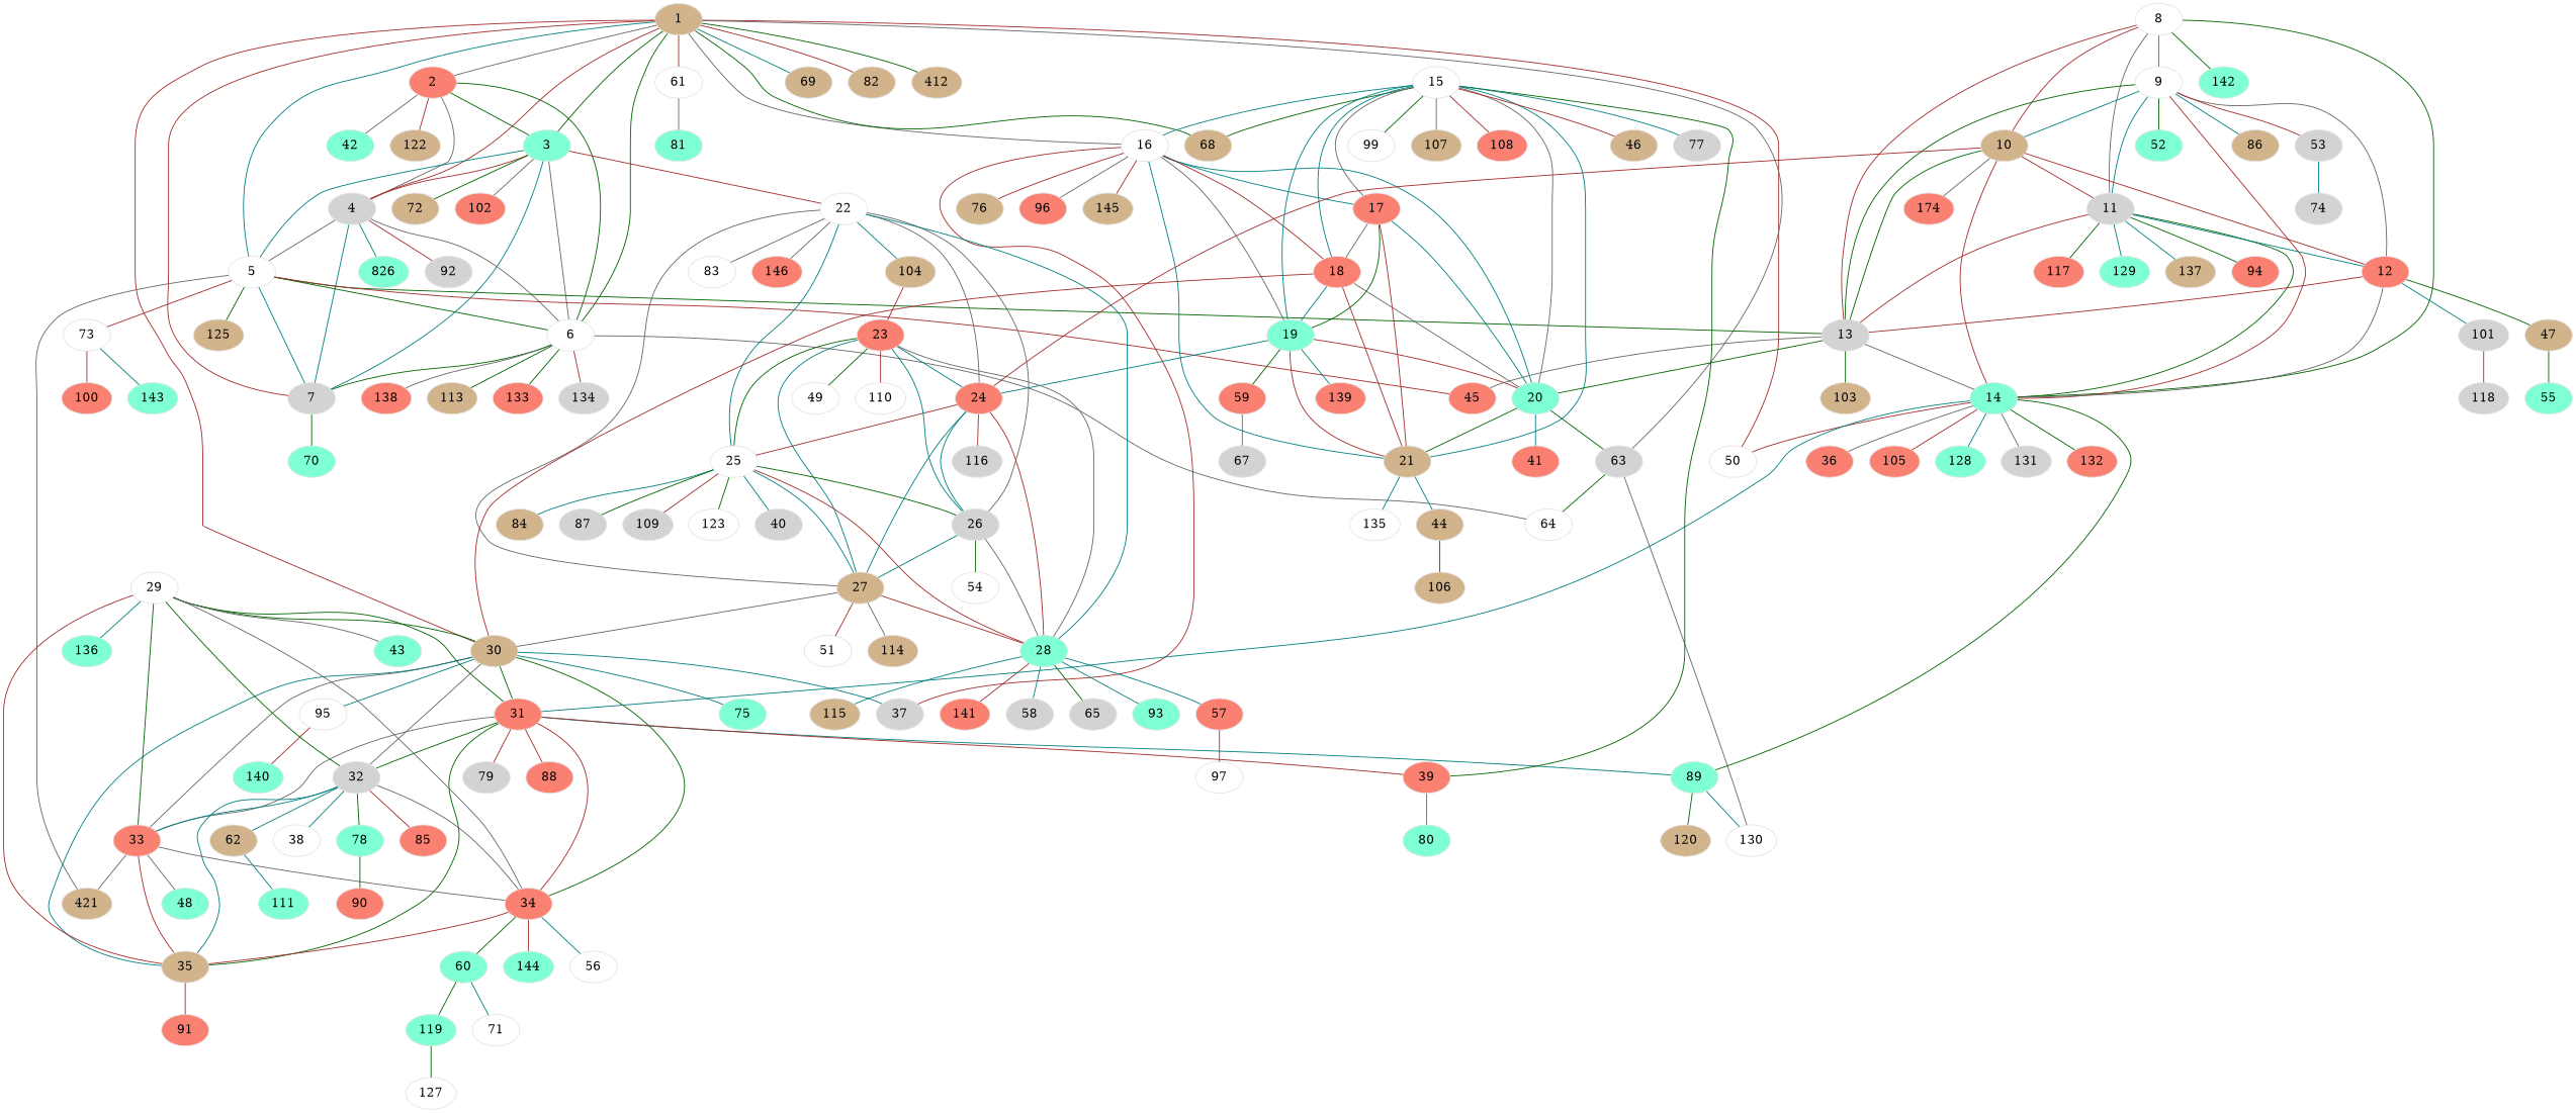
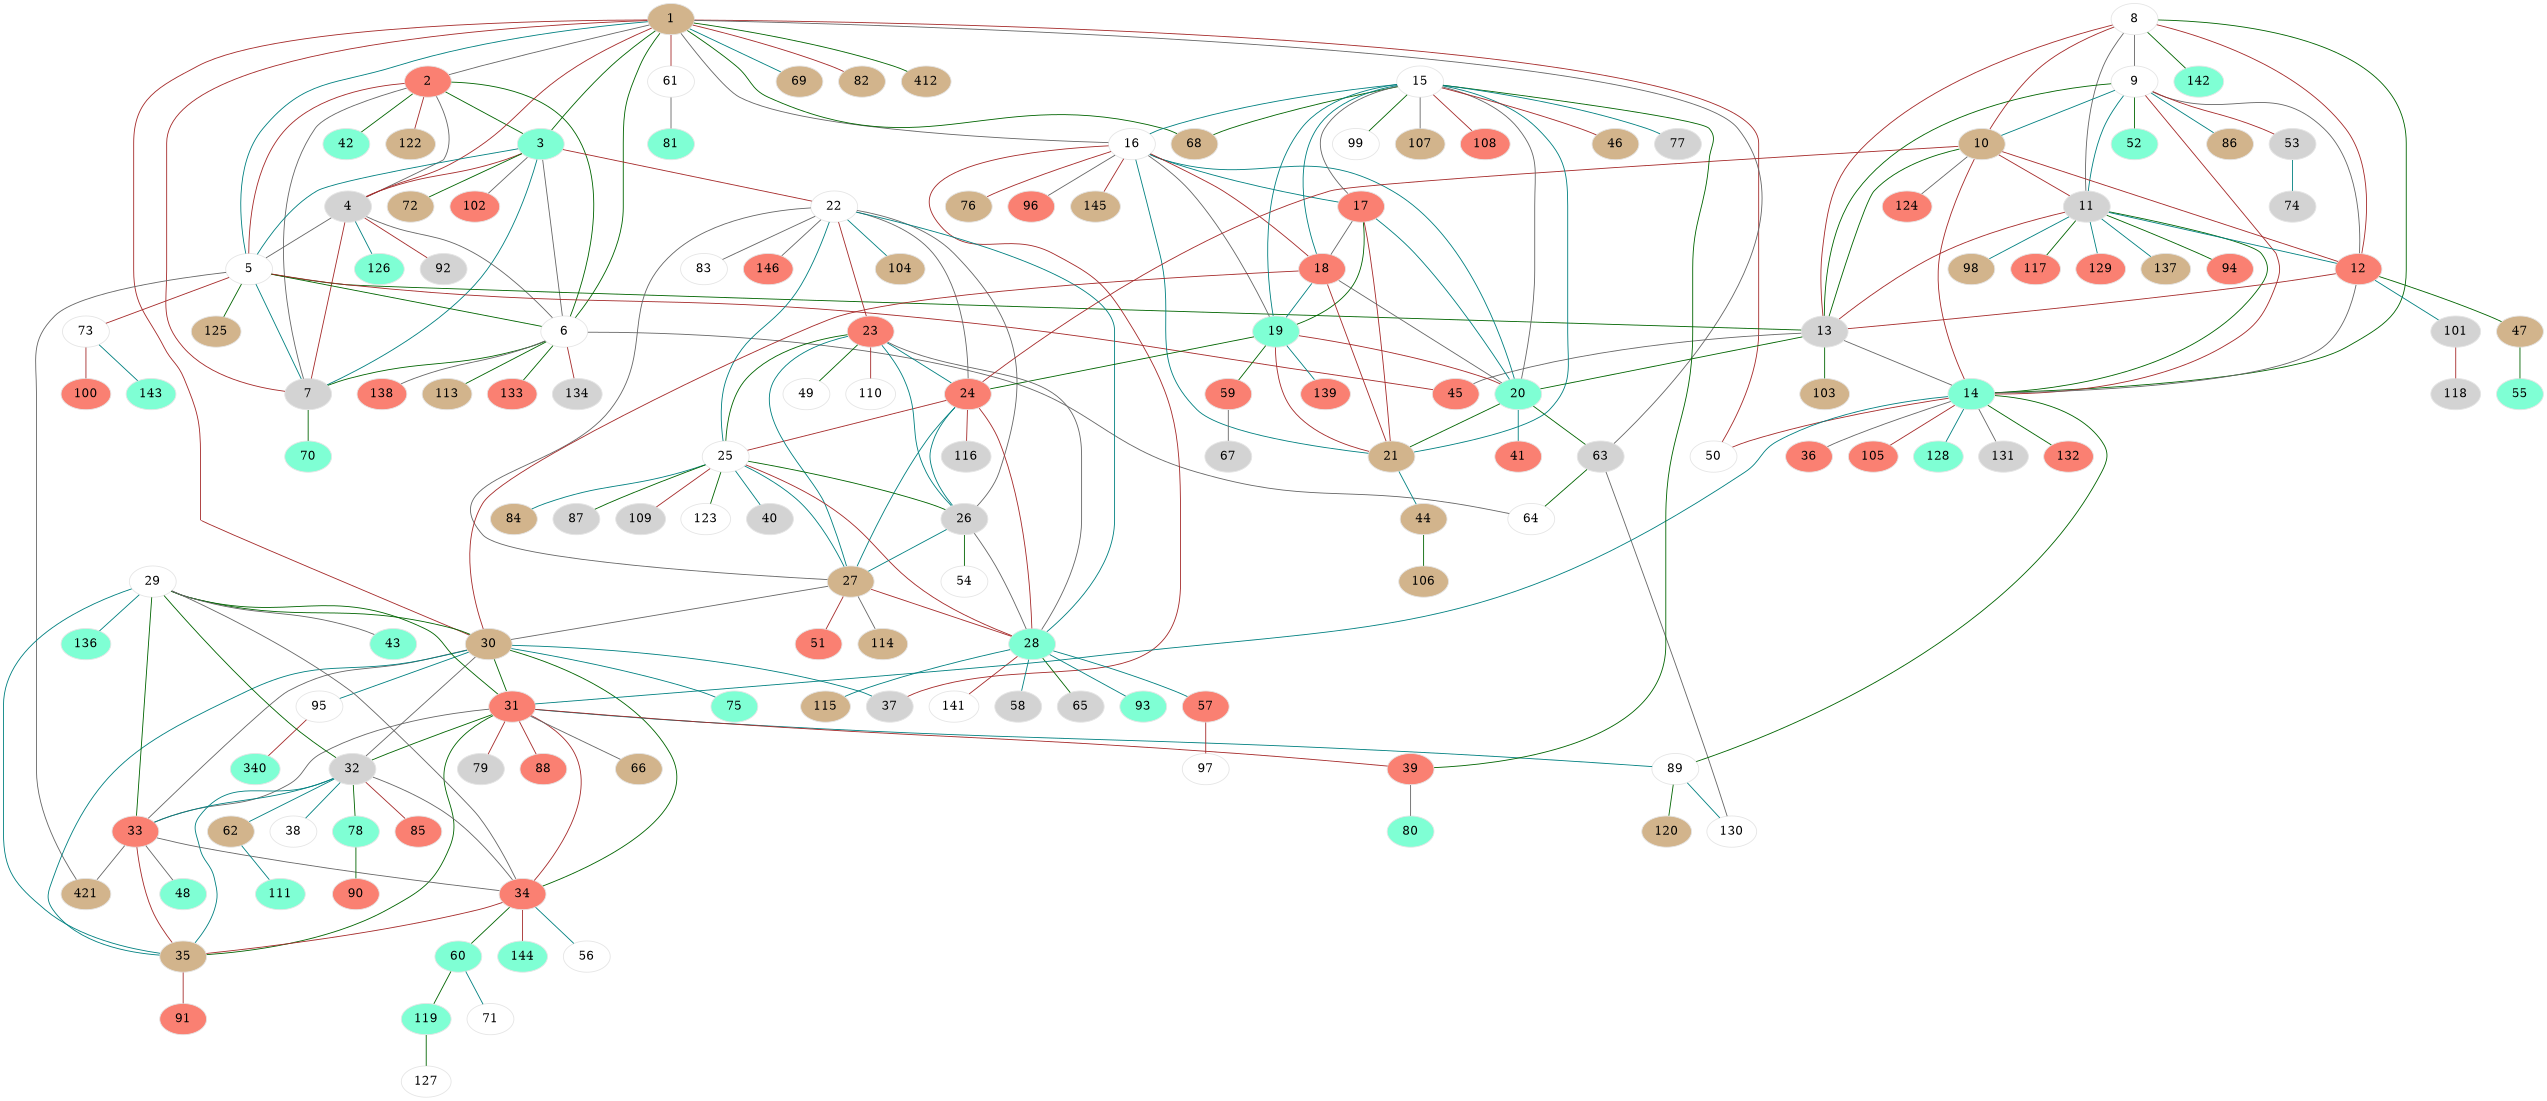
  graph {
    node [color=gray90 fillcolor=salmon style=filled]
    edge [color=brown]
    2
    1 [fillcolor=tan]
    3 [fillcolor=aquamarine]
    4 [fillcolor=lightgrey]
    5 [fillcolor=white]
    6 [fillcolor=white]
    7 [fillcolor=lightgrey]
    16 [fillcolor=white]
    30 [fillcolor=tan]
    50 [fillcolor=white]
    61 [fillcolor=white]
    63 [fillcolor=lightgrey]
    68 [fillcolor=tan]
    69 [fillcolor=tan]
    82 [fillcolor=tan]
    n16 [fillcolor=tan label=412]
    42 [fillcolor=aquamarine]
    122 [fillcolor=tan]
    22 [fillcolor=white]
    72 [fillcolor=tan]
    102
    92 [fillcolor=lightgrey]
-   126 [fillcolor=aquamarine label=826]
+   126 [fillcolor=aquamarine]
    13 [fillcolor=lightgrey]
    45
    73 [fillcolor=white]
    n27 [fillcolor=tan label=421]
    125 [fillcolor=tan]
    64 [fillcolor=white]
    113 [fillcolor=tan]
    133
    134 [fillcolor=lightgrey]
    138
    70 [fillcolor=aquamarine]
    20 [fillcolor=aquamarine]
    17
    18
    19 [fillcolor=aquamarine]
    21 [fillcolor=tan]
    37 [fillcolor=lightgrey]
    76 [fillcolor=tan]
    96
    145 [fillcolor=tan]
    31
    32 [fillcolor=lightgrey]
    33
    34
    35 [fillcolor=tan]
    75 [fillcolor=aquamarine]
    95 [fillcolor=white]
    81 [fillcolor=aquamarine]
    130 [fillcolor=white]
    24
    104 [fillcolor=tan]
    23
    25 [fillcolor=white]
    26 [fillcolor=lightgrey]
    27 [fillcolor=tan]
    28 [fillcolor=aquamarine]
    83 [fillcolor=white]
    146
    14 [fillcolor=aquamarine]
    103 [fillcolor=tan]
    100
    143 [fillcolor=aquamarine]
    8 [fillcolor=white]
    9 [fillcolor=white]
    10 [fillcolor=tan]
    11 [fillcolor=lightgrey]
    12
    142 [fillcolor=aquamarine]
    52 [fillcolor=aquamarine]
    53 [fillcolor=lightgrey]
    86 [fillcolor=tan]
-   124 [label=174]
+   124
    94
+   98 [fillcolor=tan]
    117
-   129 [fillcolor=aquamarine]
+   129
    137 [fillcolor=tan]
    47 [fillcolor=tan]
    101 [fillcolor=lightgrey]
    36
-   89 [fillcolor=aquamarine]
+   89 [fillcolor=white]
    105
    128 [fillcolor=aquamarine]
    131 [fillcolor=lightgrey]
    132
    74 [fillcolor=lightgrey]
    116 [fillcolor=lightgrey]
    55 [fillcolor=aquamarine]
    118 [fillcolor=lightgrey]
    41
    39
+   66 [fillcolor=tan]
    79 [fillcolor=lightgrey]
    88
    120 [fillcolor=tan]
    15 [fillcolor=white]
    46 [fillcolor=tan]
    77 [fillcolor=lightgrey]
    99 [fillcolor=white]
    107 [fillcolor=tan]
    108
    59
    139
    44 [fillcolor=tan]
-   135 [fillcolor=white]
    80 [fillcolor=aquamarine]
    67 [fillcolor=lightgrey]
    106 [fillcolor=tan]
    49 [fillcolor=white]
    110 [fillcolor=white]
    40 [fillcolor=lightgrey]
    84 [fillcolor=tan]
    87 [fillcolor=lightgrey]
    109 [fillcolor=lightgrey]
    123 [fillcolor=white]
    54 [fillcolor=white]
-   51 [fillcolor=white]
+   51
    114 [fillcolor=tan]
    57
    58 [fillcolor=lightgrey]
    65 [fillcolor=lightgrey]
    93 [fillcolor=aquamarine]
    115 [fillcolor=tan]
-   141
+   141 [fillcolor=white]
    97 [fillcolor=white]
    29 [fillcolor=white]
    43 [fillcolor=aquamarine]
    136 [fillcolor=aquamarine]
    38 [fillcolor=white]
    62 [fillcolor=tan]
    78 [fillcolor=aquamarine]
    85
    48 [fillcolor=aquamarine]
    56 [fillcolor=white]
    60 [fillcolor=aquamarine]
    144 [fillcolor=aquamarine]
    91
-   140 [fillcolor=aquamarine]
+   140 [fillcolor=aquamarine label=340]
    111 [fillcolor=aquamarine]
    90
    71 [fillcolor=white]
    119 [fillcolor=aquamarine]
    127 [fillcolor=white]
    2 -- 3 [color=darkgreen]
    2 -- 4 [color=gray40]
+   2 -- 5
    2 -- 6 [color=darkgreen]
-   2 -- 42 [color=gray40]
+   2 -- 7 [color=gray40]
+   2 -- 42 [color=darkgreen]
    2 -- 122
    1 -- 2 [color=gray40]
    1 -- 3 [color=darkgreen]
    1 -- 4
    1 -- 5 [color=teal]
    1 -- 6 [color=darkgreen]
    1 -- 7
    1 -- 16 [color=gray40]
    1 -- 30
    1 -- 50
    1 -- 61
    1 -- 63 [color=gray40]
    1 -- 68 [color=darkgreen]
    1 -- 69 [color=teal]
    1 -- 82
    1 -- n16 [color=darkgreen]
    3 -- 4
    3 -- 5 [color=teal]
    3 -- 6 [color=gray40]
    3 -- 7 [color=teal]
    3 -- 22
    3 -- 72 [color=darkgreen]
    3 -- 102 [color=gray40]
    4 -- 5 [color=gray40]
    4 -- 6 [color=gray40]
-   4 -- 7 [color=teal]
+   4 -- 7
    4 -- 92
    4 -- 126 [color=teal]
    5 -- 6 [color=darkgreen]
    5 -- 7 [color=teal]
    5 -- 13 [color=darkgreen]
    5 -- 45
    5 -- 73
    5 -- n27 [color=gray40]
    5 -- 125 [color=darkgreen]
    6 -- 7 [color=darkgreen]
    6 -- 64 [color=gray40]
    6 -- 113 [color=darkgreen]
    6 -- 133 [color=darkgreen]
    6 -- 134
    6 -- 138 [color=gray40]
    7 -- 70 [color=darkgreen]
    16 -- 20 [color=teal]
    16 -- 17 [color=teal]
    16 -- 18
    16 -- 19 [color=gray40]
    16 -- 21 [color=teal]
    16 -- 37
    16 -- 76
    16 -- 96 [color=gray40]
    16 -- 145
    30 -- 37 [color=teal]
    30 -- 31 [color=darkgreen]
    30 -- 32 [color=gray40]
    30 -- 33 [color=gray40]
    30 -- 34 [color=darkgreen]
    30 -- 35 [color=teal]
    30 -- 75 [color=teal]
    30 -- 95 [color=teal]
    61 -- 81 [color=gray40]
    63 -- 64 [color=darkgreen]
    63 -- 130 [color=gray40]
    22 -- 24 [color=gray40]
    22 -- 104 [color=teal]
-   104 -- 23
+   22 -- 23
    22 -- 25 [color=teal]
    22 -- 26 [color=gray40]
    22 -- 27 [color=gray40]
    22 -- 28 [color=teal]
    22 -- 83 [color=gray40]
    22 -- 146 [color=gray40]
    13 -- 45 [color=gray40]
    13 -- 20 [color=darkgreen]
    13 -- 14 [color=gray40]
    13 -- 103 [color=darkgreen]
    73 -- 100
    73 -- 143 [color=teal]
    20 -- 63 [color=darkgreen]
    20 -- 21 [color=darkgreen]
    20 -- 41 [color=teal]
    17 -- 20 [color=teal]
    17 -- 18 [color=gray40]
    17 -- 19 [color=darkgreen]
    17 -- 21
    18 -- 30
    18 -- 20 [color=gray40]
    18 -- 19 [color=teal]
    18 -- 21
    19 -- 20
    19 -- 21
-   19 -- 24 [color=teal]
+   19 -- 24 [color=darkgreen]
    19 -- 59 [color=darkgreen]
    19 -- 139 [color=teal]
    21 -- 44 [color=teal]
-   21 -- 135 [color=teal]
    31 -- 32 [color=darkgreen]
    31 -- 33 [color=gray40]
    31 -- 34
    31 -- 35 [color=darkgreen]
    31 -- 89 [color=teal]
    31 -- 39
+   31 -- 66 [color=gray40]
    31 -- 79
    31 -- 88
    32 -- 33 [color=teal]
    32 -- 34 [color=gray40]
    32 -- 35 [color=teal]
    32 -- 38 [color=teal]
    32 -- 62 [color=teal]
    32 -- 78 [color=darkgreen]
    32 -- 85
    33 -- n27 [color=gray40]
    33 -- 34 [color=gray40]
    33 -- 35
    33 -- 48 [color=gray40]
    34 -- 35
    34 -- 56 [color=teal]
    34 -- 60 [color=darkgreen]
    34 -- 144
    35 -- 91
    95 -- 140
    24 -- 25
    24 -- 26 [color=teal]
    24 -- 27 [color=teal]
    24 -- 28
    24 -- 116
    23 -- 24 [color=teal]
    23 -- 25 [color=darkgreen]
    23 -- 26 [color=teal]
    23 -- 27 [color=teal]
    23 -- 28 [color=gray40]
    23 -- 49 [color=darkgreen]
    23 -- 110
    25 -- 26 [color=darkgreen]
    25 -- 27 [color=teal]
    25 -- 28
    25 -- 40 [color=teal]
    25 -- 84 [color=teal]
    25 -- 87 [color=darkgreen]
    25 -- 109
    25 -- 123 [color=darkgreen]
    26 -- 27 [color=teal]
    26 -- 28 [color=gray40]
    26 -- 54 [color=darkgreen]
    27 -- 30 [color=gray40]
    27 -- 28
    27 -- 51
    27 -- 114 [color=gray40]
    28 -- 57 [color=teal]
    28 -- 58 [color=teal]
    28 -- 65 [color=darkgreen]
    28 -- 93 [color=teal]
    28 -- 115 [color=teal]
    28 -- 141
    14 -- 50
    14 -- 31 [color=teal]
    14 -- 36 [color=gray40]
    14 -- 89 [color=darkgreen]
    14 -- 105
    14 -- 128 [color=teal]
    14 -- 131 [color=gray40]
    14 -- 132 [color=darkgreen]
    8 -- 13
    8 -- 14 [color=darkgreen]
    8 -- 9 [color=gray40]
    8 -- 10
    8 -- 11 [color=gray40]
+   8 -- 12
    8 -- 142 [color=darkgreen]
    9 -- 13 [color=darkgreen]
    9 -- 14
    9 -- 10 [color=teal]
    9 -- 11 [color=teal]
    9 -- 12 [color=gray40]
    9 -- 52 [color=darkgreen]
    9 -- 53
    9 -- 86 [color=teal]
    10 -- 13 [color=darkgreen]
    10 -- 24
    10 -- 14
    10 -- 11
    10 -- 12
    10 -- 124 [color=gray40]
    11 -- 13
    11 -- 14 [color=darkgreen]
    11 -- 12 [color=teal]
    11 -- 94 [color=darkgreen]
+   11 -- 98 [color=teal]
    11 -- 117 [color=darkgreen]
    11 -- 129 [color=teal]
    11 -- 137 [color=teal]
    12 -- 13
    12 -- 14 [color=gray40]
    12 -- 47 [color=darkgreen]
    12 -- 101 [color=teal]
    53 -- 74 [color=teal]
    47 -- 55 [color=darkgreen]
    101 -- 118
    89 -- 130 [color=teal]
    89 -- 120 [color=darkgreen]
    39 -- 80 [color=gray40]
    15 -- 16 [color=teal]
    15 -- 68 [color=darkgreen]
    15 -- 20 [color=gray40]
    15 -- 17 [color=gray40]
    15 -- 18 [color=teal]
    15 -- 19 [color=teal]
    15 -- 21 [color=teal]
    15 -- 39 [color=darkgreen]
    15 -- 46
    15 -- 77 [color=teal]
    15 -- 99 [color=darkgreen]
    15 -- 107 [color=gray40]
    15 -- 108
    59 -- 67 [color=gray40]
    44 -- 106 [color=darkgreen]
    57 -- 97
    29 -- 30 [color=darkgreen]
    29 -- 31 [color=darkgreen]
    29 -- 32 [color=darkgreen]
    29 -- 33 [color=darkgreen]
    29 -- 34 [color=gray40]
-   29 -- 35
+   29 -- 35 [color=teal]
    29 -- 43 [color=gray40]
    29 -- 136 [color=teal]
    62 -- 111 [color=teal]
    78 -- 90 [color=darkgreen]
    60 -- 71 [color=teal]
    60 -- 119 [color=darkgreen]
    119 -- 127 [color=darkgreen]
  }
